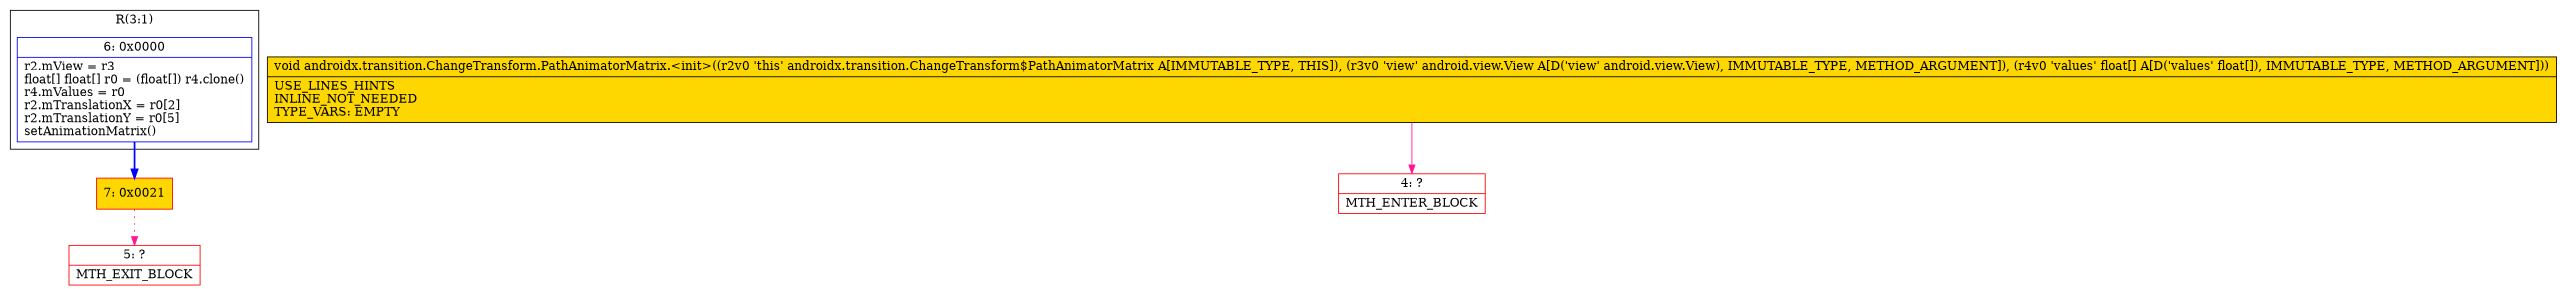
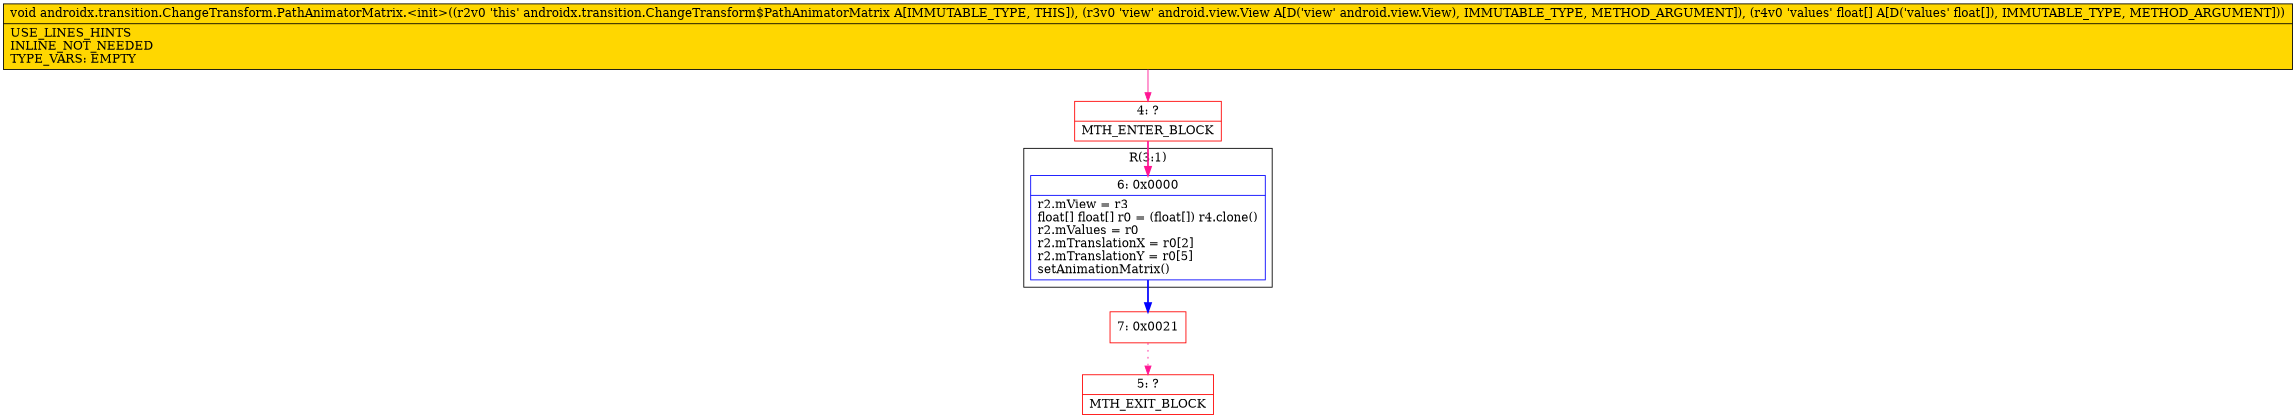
  digraph {
    node [color=red fillcolor=white shape=record style=filled]
    edge [color=deeppink style=bold]
-   n1 [color=blue label="{6\:\ 0x0000|r2.mView = r3\lfloat[] float[] r0 = (float[]) r4.clone()\lr4.mValues = r0\lr2.mTranslationX = r0[2]\lr2.mTranslationY = r0[5]\lsetAnimationMatrix()\l}"]
-   n2 [fillcolor=gold label="{7\:\ 0x0021}"]
+   n1 [color=blue label="{6\:\ 0x0000|r2.mView = r3\lfloat[] float[] r0 = (float[]) r4.clone()\lr2.mValues = r0\lr2.mTranslationX = r0[2]\lr2.mTranslationY = r0[5]\lsetAnimationMatrix()\l}"]
+   n2 [label="{7\:\ 0x0021}"]
    n3 [label="{5\:\ ?|MTH_EXIT_BLOCK\l}"]
    n4 [label="{4\:\ ?|MTH_ENTER_BLOCK\l}"]
    n5 [fillcolor=gold label="{void androidx.transition.ChangeTransform.PathAnimatorMatrix.\<init\>((r2v0 'this' androidx.transition.ChangeTransform$PathAnimatorMatrix A[IMMUTABLE_TYPE, THIS]), (r3v0 'view' android.view.View A[D('view' android.view.View), IMMUTABLE_TYPE, METHOD_ARGUMENT]), (r4v0 'values' float[] A[D('values' float[]), IMMUTABLE_TYPE, METHOD_ARGUMENT]))  | USE_LINES_HINTS\lINLINE_NOT_NEEDED\lTYPE_VARS: EMPTY\l}" color=""]
    subgraph cluster_1 {
      label="R(3:1)"
      n1
    }
    n1 -> n2 [color=blue]
    n2 -> n3 [style=dotted]
+   n4 -> n1
    n5 -> n4 [style=solid]
  }
